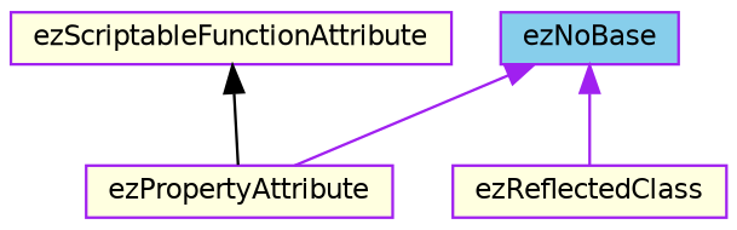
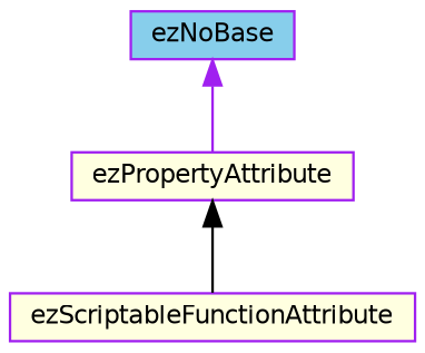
  digraph {
    node [color=purple fillcolor=lightyellow fontname=Helvetica fontsize=10 shape=record style=filled]
    edge [color=purple dir=back fontname=Helvetica fontsize=10 labelfontname=Helvetica labelfontsize=10 style=solid]
    n1 [fontcolor=black height=0.2 label=ezScriptableFunctionAttribute width=0.4]
    n2 [height=0.2 label=ezPropertyAttribute width=0.4]
-   n3 [height=0.2 label=ezReflectedClass width=0.4]
    n4 [fillcolor=skyblue height=0.2 label=ezNoBase width=0.4]
-   n1 -> n2 [color=black]
+   n2 -> n1 [color=black]
    n4 -> n2
-   n4 -> n3
  }
